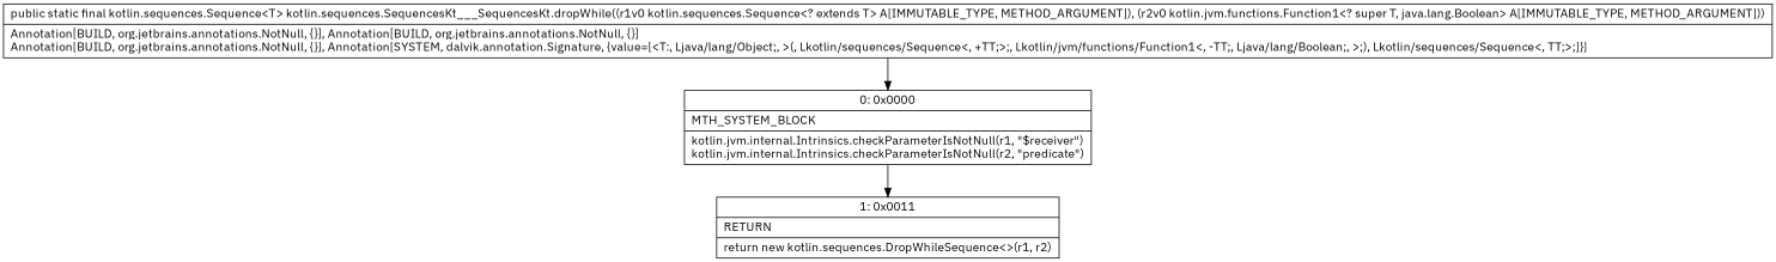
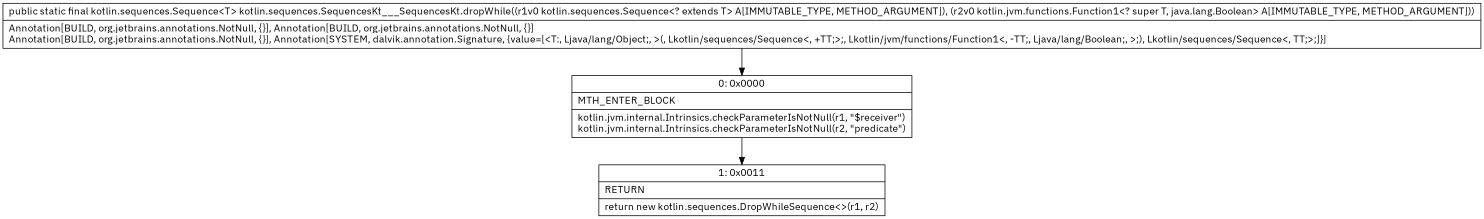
  digraph {
    fontname="IBM Plex Sans"
    node [shape=record fontname="IBM Plex Sans"]
    edge [fontname="IBM Plex Sans"]
-   n1 [label="{0\:\ 0x0000|MTH_SYSTEM_BLOCK\l|kotlin.jvm.internal.Intrinsics.checkParameterIsNotNull(r1, \"$receiver\")\lkotlin.jvm.internal.Intrinsics.checkParameterIsNotNull(r2, \"predicate\")\l}"]
+   n1 [label="{0\:\ 0x0000|MTH_ENTER_BLOCK\l|kotlin.jvm.internal.Intrinsics.checkParameterIsNotNull(r1, \"$receiver\")\lkotlin.jvm.internal.Intrinsics.checkParameterIsNotNull(r2, \"predicate\")\l}"]
    n2 [label="{1\:\ 0x0011|RETURN\l|return new kotlin.sequences.DropWhileSequence\<\>(r1, r2)\l}"]
    n3 [label="{public static final kotlin.sequences.Sequence\<T\> kotlin.sequences.SequencesKt___SequencesKt.dropWhile((r1v0 kotlin.sequences.Sequence\<? extends T\> A[IMMUTABLE_TYPE, METHOD_ARGUMENT]), (r2v0 kotlin.jvm.functions.Function1\<? super T, java.lang.Boolean\> A[IMMUTABLE_TYPE, METHOD_ARGUMENT]))  | Annotation[BUILD, org.jetbrains.annotations.NotNull, \{\}], Annotation[BUILD, org.jetbrains.annotations.NotNull, \{\}]\lAnnotation[BUILD, org.jetbrains.annotations.NotNull, \{\}], Annotation[SYSTEM, dalvik.annotation.Signature, \{value=[\<T:, Ljava\/lang\/Object;, \>(, Lkotlin\/sequences\/Sequence\<, +TT;\>;, Lkotlin\/jvm\/functions\/Function1\<, \-TT;, Ljava\/lang\/Boolean;, \>;), Lkotlin\/sequences\/Sequence\<, TT;\>;]\}]\l}"]
    n1 -> n2
    n3 -> n1
  }
